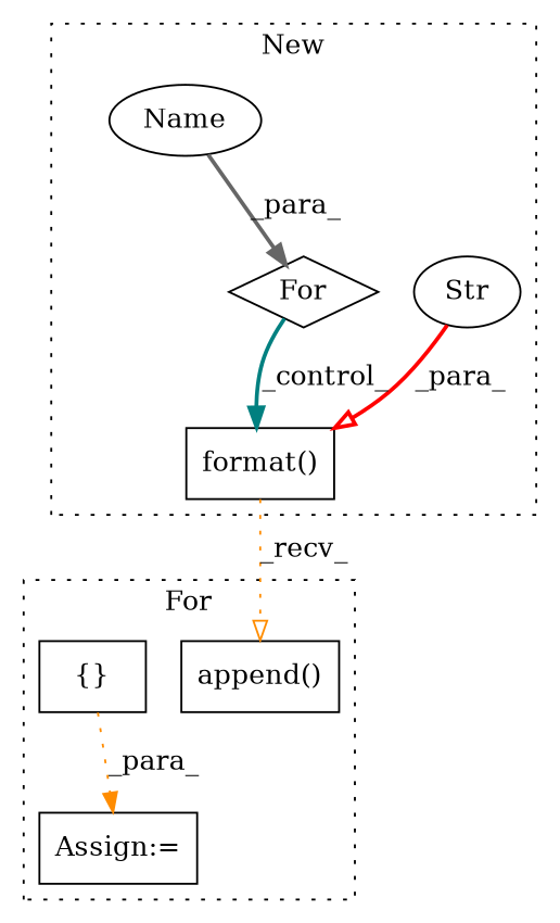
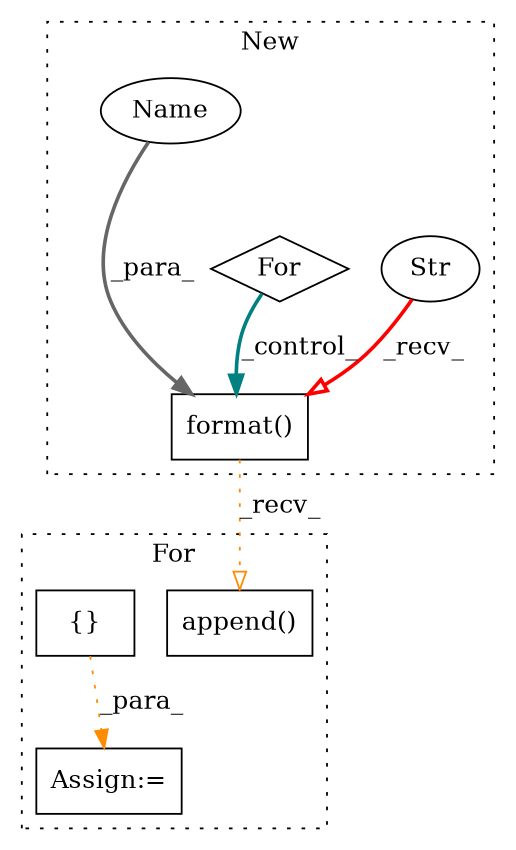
  digraph {
    node [a=75 shape=box]
    edge [arrowhead=normal color=darkorange style=bold]
    n1 [l="21,1" label="format()" s="1959,1986"]
    n2 [a=66 l=13 label=Str s=1959 shape=ellipse]
    n3 [a=107 l="4,14" label=For s="1844,1870" shape=diamond]
    n4 [a=87 l=6 label=Name s=1980 shape=ellipse]
    n5 [l="19,1" label="append()" s="2544,2575"]
    n6 [a=68 l=3 label="Assign:=" s=2340]
    n7 [a=59 l="2,1" label="{}" s="2343,2343"]
    subgraph cluster_1 {
      label=New
      style=dotted
      n1
      n2
      n3
      n4
    }
    subgraph cluster_2 {
      label=For
      style=dotted
      n5
      n6
      n7
    }
    n1 -> n5 [arrowhead=onormal label=_recv_ style=dotted]
-   n2 -> n1 [arrowhead=onormal color=red label=_para_]
+   n2 -> n1 [arrowhead=onormal color=red label=_recv_]
    n3 -> n1 [color=teal label=_control_]
-   n4 -> n3 [color=gray40 label=_para_]
+   n4 -> n1 [color=gray40 label=_para_]
    n7 -> n6 [label=_para_ style=dotted]
  }
